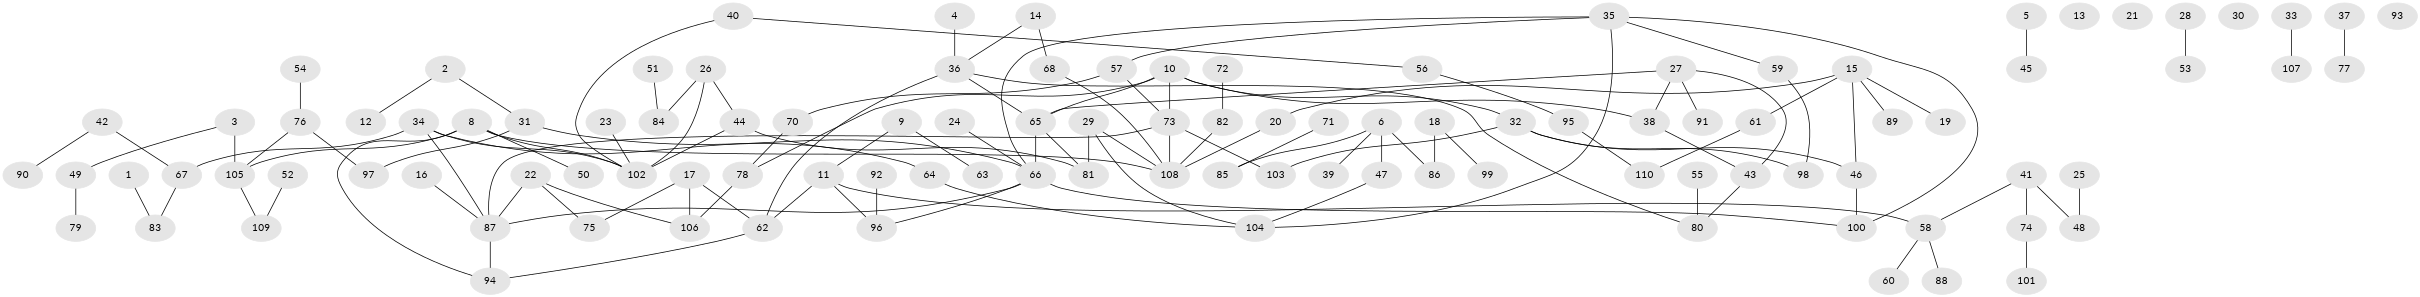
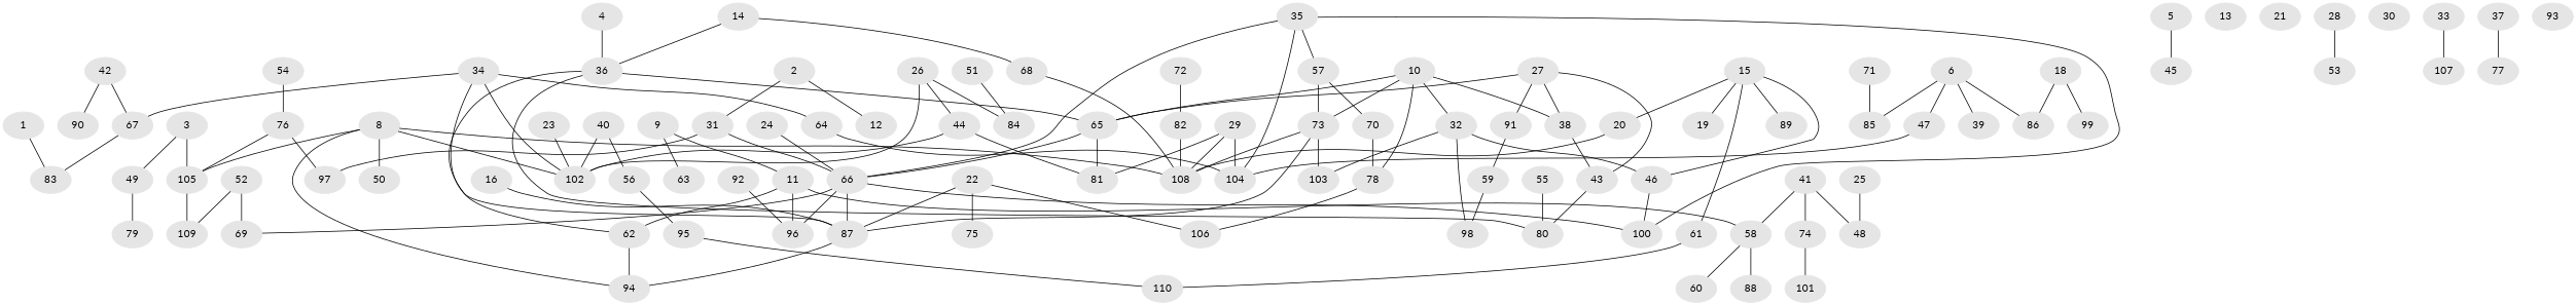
  graph {
    fontname=Lato
    node [color=gray90 fontname=Lato style=filled]
    edge [fontname=Lato]
    1
    83
    2
    12
    31
    66
    97
    3
    49
    105
    79
    109
    4
    36
    65
    62
    80
    5
    45
    6
    39
    47
    85
    86
    104
    8
    50
    94
    102
    108
    9
    63
    11
    96
    58
    10
    32
    38
    73
    78
    46
    98
    103
    43
    81
    87
    106
    60
    88
    13
    14
    68
    15
    19
    20
    61
    89
    100
    110
    16
-   17
    75
    18
    99
    21
    22
    23
    24
+   69
    25
    48
    26
    44
    84
    27
    91
    28
    53
    29
    70
    30
    33
    107
    34
    64
    67
    35
    57
    59
    37
    77
    40
    56
    95
    41
    74
    101
    42
    90
    51
    52
    54
    76
    55
    71
    72
    82
    92
    93
    1 -- 83
    2 -- 12
    2 -- 31
    31 -- 66
    31 -- 97
    66 -- 96
    66 -- 87
    66 -- 100
+   66 -- 69
    3 -- 49
    3 -- 105
    49 -- 79
    105 -- 109
    4 -- 36
    36 -- 65
    36 -- 62
    36 -- 80
    65 -- 66
    65 -- 81
    62 -- 94
    5 -- 45
    6 -- 39
    6 -- 47
    6 -- 85
    6 -- 86
    47 -- 104
    8 -- 105
    8 -- 50
    8 -- 94
    8 -- 102
    8 -- 108
    9 -- 63
    9 -- 11
    11 -- 62
    11 -- 96
    11 -- 58
    58 -- 60
    58 -- 88
    10 -- 65
    10 -- 32
    10 -- 38
    10 -- 73
    10 -- 78
    32 -- 46
    32 -- 98
    32 -- 103
    38 -- 43
    73 -- 108
    73 -- 103
    73 -- 87
    78 -- 106
    46 -- 100
    43 -- 80
    87 -- 94
    14 -- 36
    14 -- 68
    68 -- 108
    15 -- 46
    15 -- 19
    15 -- 20
    15 -- 61
    15 -- 89
    20 -- 108
    61 -- 110
    16 -- 87
-   17 -- 62
-   17 -- 106
-   17 -- 75
    18 -- 86
    18 -- 99
    22 -- 87
    22 -- 106
    22 -- 75
    23 -- 102
    24 -- 66
    25 -- 48
    26 -- 102
    26 -- 44
    26 -- 84
    44 -- 102
    44 -- 81
    27 -- 65
    27 -- 38
    27 -- 43
    27 -- 91
    28 -- 53
    29 -- 104
    29 -- 108
    29 -- 81
    70 -- 78
    33 -- 107
    34 -- 102
    34 -- 87
    34 -- 64
    34 -- 67
    64 -- 104
    67 -- 83
    35 -- 66
    35 -- 104
    35 -- 100
    35 -- 57
-   35 -- 59
+   91 -- 59
    57 -- 73
    57 -- 70
    59 -- 98
    37 -- 77
    40 -- 102
    40 -- 56
    56 -- 95
    95 -- 110
    41 -- 58
    41 -- 48
    41 -- 74
    74 -- 101
    42 -- 67
    42 -- 90
    51 -- 84
    52 -- 109
+   52 -- 69
    54 -- 76
    76 -- 97
    76 -- 105
    55 -- 80
    71 -- 85
    72 -- 82
    82 -- 108
    92 -- 96
  }
